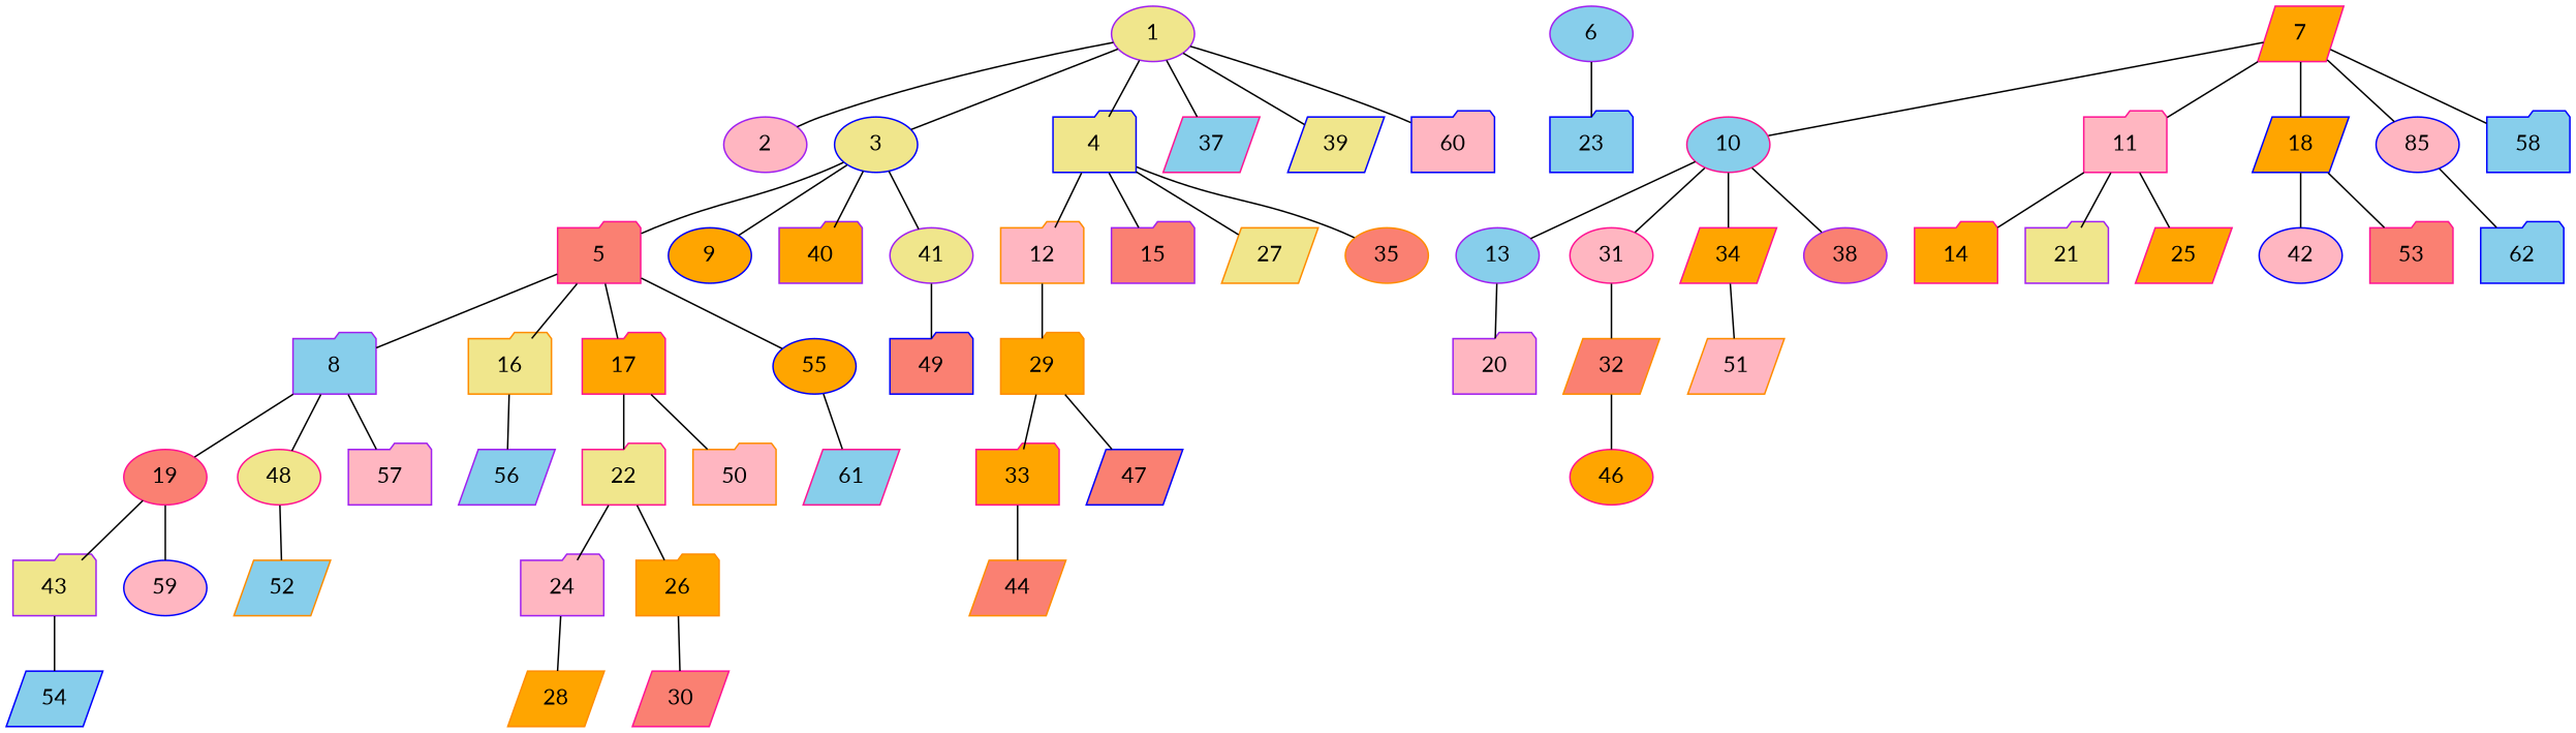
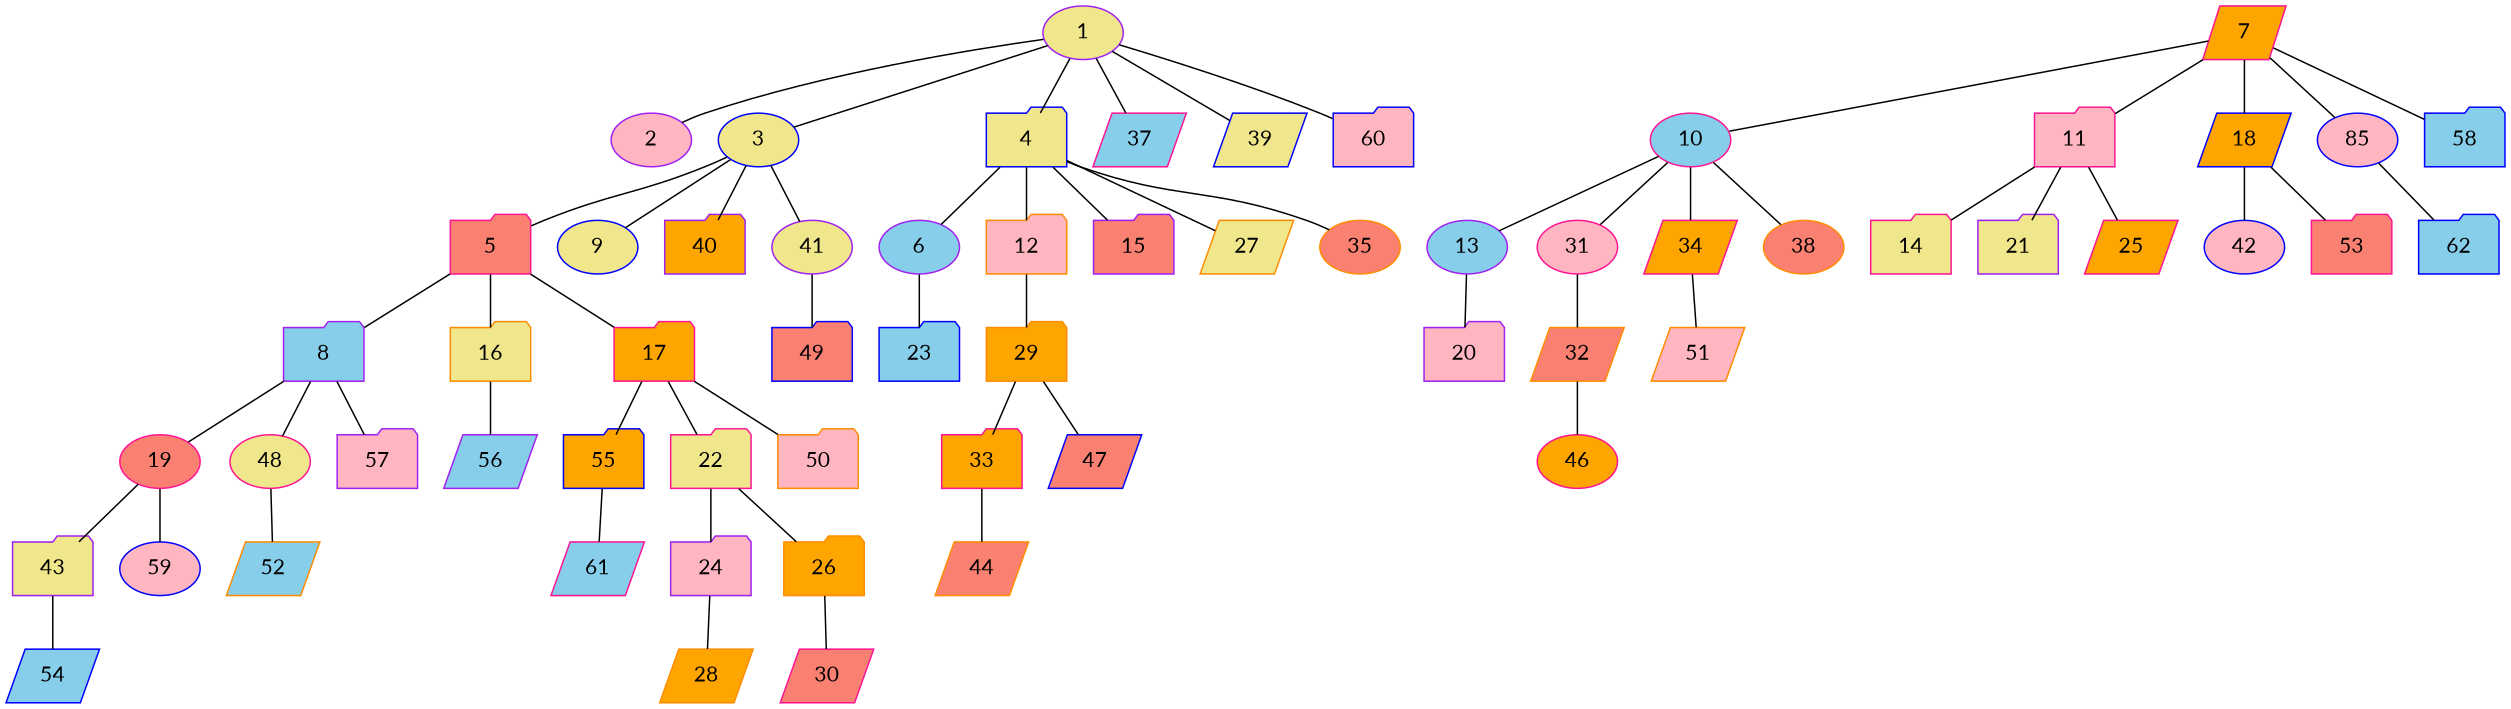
  graph {
    fontname=Lato
    node [color=deeppink fillcolor=lightpink fontname=Lato shape=folder style=filled]
    edge [fontname=Lato]
    1 [color=purple fillcolor=khaki shape=ellipse]
    2 [color=purple shape=ellipse]
    3 [color=blue fillcolor=khaki shape=ellipse]
    4 [color=blue fillcolor=khaki]
    37 [fillcolor=skyblue shape=parallelogram]
    39 [color=blue fillcolor=khaki shape=parallelogram]
    60 [color=blue]
    5 [fillcolor=salmon]
-   9 [color=blue fillcolor=orange shape=ellipse]
+   9 [color=blue fillcolor=khaki shape=ellipse]
    40 [color=purple fillcolor=orange]
    41 [color=purple fillcolor=khaki shape=ellipse]
    6 [color=purple fillcolor=skyblue shape=ellipse]
    12 [color=darkorange]
    15 [color=purple fillcolor=salmon]
    27 [color=darkorange fillcolor=khaki shape=parallelogram]
    35 [color=darkorange fillcolor=salmon shape=ellipse]
    7 [fillcolor=orange shape=parallelogram]
    10 [fillcolor=skyblue shape=ellipse]
    11
    18 [color=blue fillcolor=orange shape=parallelogram]
    n21 [color=blue label=85 shape=ellipse]
    58 [color=blue fillcolor=skyblue]
    8 [color=purple fillcolor=skyblue]
    16 [color=darkorange fillcolor=khaki]
    17 [fillcolor=orange]
-   55 [color=blue fillcolor=orange shape=ellipse]
+   55 [color=blue fillcolor=orange]
    49 [color=blue fillcolor=salmon]
    23 [color=blue fillcolor=skyblue]
    29 [color=darkorange fillcolor=orange]
    19 [fillcolor=salmon shape=ellipse]
    48 [fillcolor=khaki shape=ellipse]
    57 [color=purple]
    56 [color=purple fillcolor=skyblue shape=parallelogram]
    22 [fillcolor=khaki]
    50 [color=darkorange]
    61 [fillcolor=skyblue shape=parallelogram]
    13 [color=purple fillcolor=skyblue shape=ellipse]
    31 [shape=ellipse]
    34 [fillcolor=orange shape=parallelogram]
-   38 [color=purple fillcolor=salmon shape=ellipse]
-   14 [fillcolor=orange]
+   38 [color=darkorange fillcolor=salmon shape=ellipse]
+   14 [fillcolor=khaki]
    21 [color=purple fillcolor=khaki]
    25 [fillcolor=orange shape=parallelogram]
    42 [color=blue shape=ellipse]
    53 [fillcolor=salmon]
    62 [color=blue fillcolor=skyblue]
    43 [color=purple fillcolor=khaki]
    59 [color=blue shape=ellipse]
    52 [color=darkorange fillcolor=skyblue shape=parallelogram]
    20 [color=purple]
    32 [color=darkorange fillcolor=salmon shape=parallelogram]
    51 [color=darkorange shape=parallelogram]
    33 [fillcolor=orange]
    47 [color=blue fillcolor=salmon shape=parallelogram]
    24 [color=purple]
    26 [color=darkorange fillcolor=orange]
    54 [color=blue fillcolor=skyblue shape=parallelogram]
    28 [color=darkorange fillcolor=orange shape=parallelogram]
    30 [fillcolor=salmon shape=parallelogram]
    44 [color=darkorange fillcolor=salmon shape=parallelogram]
    46 [fillcolor=orange shape=ellipse]
    1 -- 2
    1 -- 3
    1 -- 4
    1 -- 37
    1 -- 39
    1 -- 60
    3 -- 5
    3 -- 9
    3 -- 40
    3 -- 41
+   4 -- 6
    4 -- 12
    4 -- 15
    4 -- 27
    4 -- 35
    5 -- 8
    5 -- 16
    5 -- 17
-   5 -- 55
+   17 -- 55
    41 -- 49
    6 -- 23
    12 -- 29
    7 -- 10
    7 -- 11
    7 -- 18
    7 -- n21
    7 -- 58
    10 -- 13
    10 -- 31
    10 -- 34
    10 -- 38
    11 -- 14
    11 -- 21
    11 -- 25
    18 -- 42
    18 -- 53
    n21 -- 62
    8 -- 19
    8 -- 48
    8 -- 57
    16 -- 56
    17 -- 22
    17 -- 50
    55 -- 61
    29 -- 33
    29 -- 47
    19 -- 43
    19 -- 59
    48 -- 52
    22 -- 24
    22 -- 26
    13 -- 20
    31 -- 32
    34 -- 51
    43 -- 54
    32 -- 46
    33 -- 44
    24 -- 28
    26 -- 30
  }
